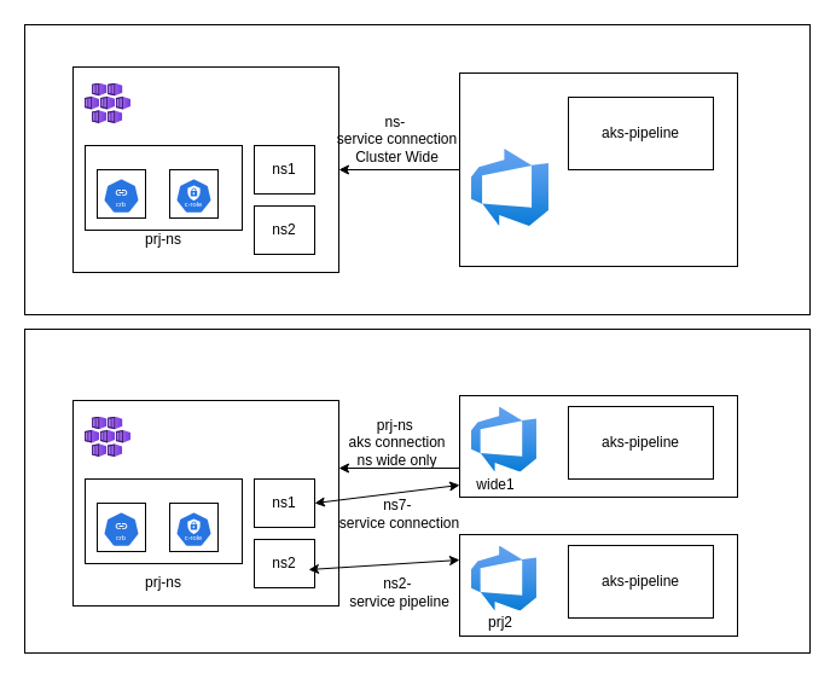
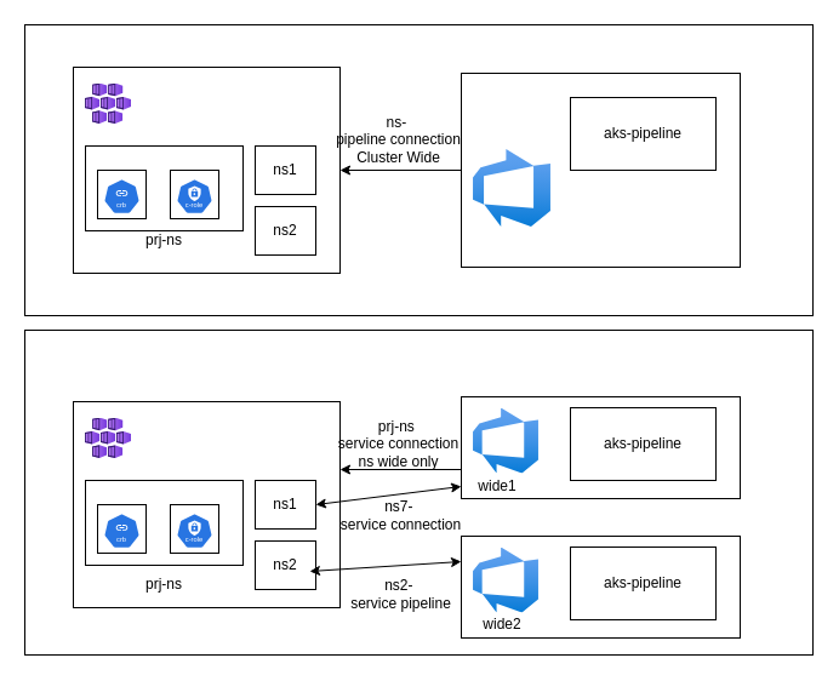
  <mxCell id="0" />
  <mxCell id="1" parent="0" />
  <mxCell id="2" value="" style="rounded=0;whiteSpace=wrap;html=1;" parent="1" vertex="1"><mxGeometry x="20" y="272" width="650" height="268" as="geometry" /></mxCell>
  <mxCell id="3" value="" style="rounded=0;whiteSpace=wrap;html=1;" parent="1" vertex="1"><mxGeometry x="20" y="20" width="650" height="240" as="geometry" /></mxCell>
  <mxCell id="4" value="" style="rounded=0;whiteSpace=wrap;html=1;" parent="1" vertex="1"><mxGeometry x="380" y="60" width="230" height="160" as="geometry" /></mxCell>
  <mxCell id="5" style="edgeStyle=orthogonalEdgeStyle;rounded=0;orthogonalLoop=1;jettySize=auto;html=1;entryX=0;entryY=0.5;entryDx=0;entryDy=0;startArrow=classic;startFill=1;endArrow=none;endFill=0;" parent="1" source="6" target="4" edge="1"><mxGeometry relative="1" as="geometry" /></mxCell>
  <mxCell id="6" value="" style="rounded=0;whiteSpace=wrap;html=1;" parent="1" vertex="1"><mxGeometry x="60" y="55" width="220" height="170" as="geometry" /></mxCell>
  <mxCell id="7" value="&lt;div&gt;&lt;br&gt;&lt;/div&gt;&lt;div&gt;&lt;br&gt;&lt;/div&gt;&lt;div&gt;&lt;br&gt;&lt;/div&gt;&lt;div&gt;&lt;br&gt;&lt;/div&gt;&lt;div&gt;&lt;br&gt;&lt;/div&gt;&lt;div&gt;&lt;br&gt;&lt;/div&gt;prj-ns" style="rounded=0;whiteSpace=wrap;html=1;" parent="1" vertex="1"><mxGeometry x="70" y="120" width="130" height="70" as="geometry" /></mxCell>
  <mxCell id="8" value="" style="image;aspect=fixed;html=1;points=[];align=center;fontSize=12;image=img/lib/azure2/devops/Azure_DevOps.svg;" parent="1" vertex="1"><mxGeometry x="390" y="123" width="64" height="64" as="geometry" /></mxCell>
  <mxCell id="9" value="" style="group" parent="1" vertex="1" connectable="0"><mxGeometry x="80" y="140" width="100" height="40" as="geometry" /></mxCell>
  <mxCell id="10" value="" style="rounded=0;whiteSpace=wrap;html=1;" parent="9" vertex="1"><mxGeometry x="60" width="40" height="40" as="geometry" /></mxCell>
  <mxCell id="11" value="" style="rounded=0;whiteSpace=wrap;html=1;" parent="9" vertex="1"><mxGeometry width="40" height="40" as="geometry" /></mxCell>
  <mxCell id="12" value="" style="aspect=fixed;sketch=0;html=1;dashed=0;whitespace=wrap;verticalLabelPosition=bottom;verticalAlign=top;fillColor=#2875E2;strokeColor=#ffffff;points=[[0.005,0.63,0],[0.1,0.2,0],[0.9,0.2,0],[0.5,0,0],[0.995,0.63,0],[0.72,0.99,0],[0.5,1,0],[0.28,0.99,0]];shape=mxgraph.kubernetes.icon2;kubernetesLabel=1;prIcon=c_role" parent="9" vertex="1"><mxGeometry x="65" y="7.2" width="30" height="28.8" as="geometry" /></mxCell>
  <mxCell id="13" value="" style="aspect=fixed;sketch=0;html=1;dashed=0;whitespace=wrap;verticalLabelPosition=bottom;verticalAlign=top;fillColor=#2875E2;strokeColor=#ffffff;points=[[0.005,0.63,0],[0.1,0.2,0],[0.9,0.2,0],[0.5,0,0],[0.995,0.63,0],[0.72,0.99,0],[0.5,1,0],[0.28,0.99,0]];shape=mxgraph.kubernetes.icon2;kubernetesLabel=1;prIcon=crb" parent="9" vertex="1"><mxGeometry x="5" y="7.2" width="30" height="28.8" as="geometry" /></mxCell>
  <mxCell id="14" value="" style="image;aspect=fixed;html=1;points=[];align=center;fontSize=12;image=img/lib/azure2/containers/Kubernetes_Services.svg;" parent="1" vertex="1"><mxGeometry x="70" y="68.5" width="38" height="33.53" as="geometry" /></mxCell>
  <mxCell id="15" value="ns1" style="rounded=0;whiteSpace=wrap;html=1;container=1;" parent="1" vertex="1"><mxGeometry x="210" y="120" width="50" height="40" as="geometry" /></mxCell>
  <mxCell id="16" value="ns2" style="rounded=0;whiteSpace=wrap;html=1;container=1;" parent="1" vertex="1"><mxGeometry x="210" y="170" width="50" height="40" as="geometry" /></mxCell>
  <mxCell id="17" value="aks-pipeline" style="rounded=0;whiteSpace=wrap;html=1;" parent="1" vertex="1"><mxGeometry x="470" y="80" width="120" height="60" as="geometry" /></mxCell>
- <mxCell id="18" value="ns-&amp;nbsp;&lt;div&gt;service connection&lt;/div&gt;&lt;div&gt;Cluster Wide&lt;/div&gt;" style="text;html=1;align=center;verticalAlign=middle;resizable=0;points=[];autosize=1;strokeColor=none;fillColor=none;" parent="1" vertex="1"><mxGeometry x="273" y="85" width="110" height="60" as="geometry" /></mxCell>
+ <mxCell id="18" value="ns-&amp;nbsp;&lt;div&gt;pipeline connection&lt;/div&gt;&lt;div&gt;Cluster Wide&lt;/div&gt;" style="text;html=1;align=center;verticalAlign=middle;resizable=0;points=[];autosize=1;strokeColor=none;fillColor=none;" parent="1" vertex="1"><mxGeometry x="273" y="85" width="110" height="60" as="geometry" /></mxCell>
  <mxCell id="19" style="edgeStyle=orthogonalEdgeStyle;rounded=0;orthogonalLoop=1;jettySize=auto;html=1;entryX=0;entryY=0.5;entryDx=0;entryDy=0;startArrow=classic;startFill=1;endArrow=none;endFill=0;" parent="1" edge="1"><mxGeometry relative="1" as="geometry"><mxPoint x="280" y="387" as="sourcePoint" /><mxPoint x="380" y="387" as="targetPoint" /></mxGeometry></mxCell>
  <mxCell id="20" value="" style="rounded=0;whiteSpace=wrap;html=1;" parent="1" vertex="1"><mxGeometry x="60" y="331" width="220" height="170" as="geometry" /></mxCell>
  <mxCell id="21" value="&lt;div&gt;&lt;br&gt;&lt;/div&gt;&lt;div&gt;&lt;br&gt;&lt;/div&gt;&lt;div&gt;&lt;br&gt;&lt;/div&gt;&lt;div&gt;&lt;br&gt;&lt;/div&gt;&lt;div&gt;&lt;br&gt;&lt;/div&gt;&lt;div&gt;&lt;br&gt;&lt;/div&gt;&lt;div&gt;&lt;br&gt;&lt;/div&gt;&lt;div&gt;prj-ns&lt;/div&gt;" style="rounded=0;whiteSpace=wrap;html=1;" parent="1" vertex="1"><mxGeometry x="70" y="396" width="130" height="70" as="geometry" /></mxCell>
  <mxCell id="22" value="" style="group" parent="1" vertex="1" connectable="0"><mxGeometry x="80" y="416" width="100" height="40" as="geometry" /></mxCell>
  <mxCell id="23" value="" style="rounded=0;whiteSpace=wrap;html=1;" parent="22" vertex="1"><mxGeometry x="60" width="40" height="40" as="geometry" /></mxCell>
  <mxCell id="24" value="" style="rounded=0;whiteSpace=wrap;html=1;" parent="22" vertex="1"><mxGeometry width="40" height="40" as="geometry" /></mxCell>
  <mxCell id="25" value="" style="aspect=fixed;sketch=0;html=1;dashed=0;whitespace=wrap;verticalLabelPosition=bottom;verticalAlign=top;fillColor=#2875E2;strokeColor=#ffffff;points=[[0.005,0.63,0],[0.1,0.2,0],[0.9,0.2,0],[0.5,0,0],[0.995,0.63,0],[0.72,0.99,0],[0.5,1,0],[0.28,0.99,0]];shape=mxgraph.kubernetes.icon2;kubernetesLabel=1;prIcon=c_role" parent="22" vertex="1"><mxGeometry x="65" y="7.2" width="30" height="28.8" as="geometry" /></mxCell>
  <mxCell id="26" value="" style="aspect=fixed;sketch=0;html=1;dashed=0;whitespace=wrap;verticalLabelPosition=bottom;verticalAlign=top;fillColor=#2875E2;strokeColor=#ffffff;points=[[0.005,0.63,0],[0.1,0.2,0],[0.9,0.2,0],[0.5,0,0],[0.995,0.63,0],[0.72,0.99,0],[0.5,1,0],[0.28,0.99,0]];shape=mxgraph.kubernetes.icon2;kubernetesLabel=1;prIcon=crb" parent="22" vertex="1"><mxGeometry x="5" y="7.2" width="30" height="28.8" as="geometry" /></mxCell>
  <mxCell id="27" value="" style="image;aspect=fixed;html=1;points=[];align=center;fontSize=12;image=img/lib/azure2/containers/Kubernetes_Services.svg;" parent="1" vertex="1"><mxGeometry x="70" y="344.5" width="38" height="33.53" as="geometry" /></mxCell>
  <mxCell id="28" value="ns1" style="rounded=0;whiteSpace=wrap;html=1;container=1;" parent="1" vertex="1"><mxGeometry x="210" y="396" width="50" height="40" as="geometry" /></mxCell>
  <mxCell id="29" value="ns2" style="rounded=0;whiteSpace=wrap;html=1;container=1;" parent="1" vertex="1"><mxGeometry x="210" y="446" width="50" height="40" as="geometry" /></mxCell>
- <mxCell id="30" value="prj-ns&amp;nbsp;&lt;div&gt;aks connection&lt;/div&gt;&lt;div&gt;ns wide only&lt;/div&gt;" style="text;html=1;align=center;verticalAlign=middle;resizable=0;points=[];autosize=1;strokeColor=none;fillColor=none;" parent="1" vertex="1"><mxGeometry x="273" y="335.5" width="110" height="60" as="geometry" /></mxCell>
+ <mxCell id="30" value="prj-ns&amp;nbsp;&lt;div&gt;service connection&lt;/div&gt;&lt;div&gt;ns wide only&lt;/div&gt;" style="text;html=1;align=center;verticalAlign=middle;resizable=0;points=[];autosize=1;strokeColor=none;fillColor=none;" parent="1" vertex="1"><mxGeometry x="273" y="335.5" width="110" height="60" as="geometry" /></mxCell>
  <mxCell id="31" value="ns2-&amp;nbsp;&lt;div&gt;service pipeline&lt;/div&gt;" style="text;html=1;align=center;verticalAlign=middle;resizable=0;points=[];autosize=1;strokeColor=none;fillColor=none;" parent="1" vertex="1"><mxGeometry x="275" y="470" width="110" height="40" as="geometry" /></mxCell>
  <mxCell id="32" value="" style="group" vertex="1" connectable="0" parent="1"><mxGeometry x="380" y="327" width="230" height="84" as="geometry" /></mxCell>
  <mxCell id="33" value="" style="rounded=0;whiteSpace=wrap;html=1;" parent="32" vertex="1"><mxGeometry width="230" height="84" as="geometry" /></mxCell>
  <mxCell id="34" value="" style="image;aspect=fixed;html=1;points=[];align=center;fontSize=12;image=img/lib/azure2/devops/Azure_DevOps.svg;" parent="32" vertex="1"><mxGeometry x="10" y="9.5" width="54" height="54" as="geometry" /></mxCell>
  <mxCell id="35" value="aks-pipeline" style="rounded=0;whiteSpace=wrap;html=1;" parent="32" vertex="1"><mxGeometry x="90" y="9" width="120" height="60" as="geometry" /></mxCell>
  <mxCell id="36" value="" style="group" vertex="1" connectable="0" parent="1"><mxGeometry x="380" y="442" width="230" height="84" as="geometry" /></mxCell>
  <mxCell id="37" value="" style="rounded=0;whiteSpace=wrap;html=1;" vertex="1" parent="36"><mxGeometry width="230" height="84" as="geometry" /></mxCell>
  <mxCell id="38" value="" style="image;aspect=fixed;html=1;points=[];align=center;fontSize=12;image=img/lib/azure2/devops/Azure_DevOps.svg;" vertex="1" parent="36"><mxGeometry x="10" y="9.5" width="54" height="54" as="geometry" /></mxCell>
  <mxCell id="39" value="aks-pipeline" style="rounded=0;whiteSpace=wrap;html=1;" vertex="1" parent="36"><mxGeometry x="90" y="9" width="120" height="60" as="geometry" /></mxCell>
- <mxCell id="40" value="&lt;div&gt;&lt;br&gt;&lt;/div&gt;prj2" style="text;html=1;align=center;verticalAlign=middle;whiteSpace=wrap;rounded=0;" vertex="1" parent="36"><mxGeometry x="4" y="50" width="60" height="30" as="geometry" /></mxCell>
+ <mxCell id="40" value="&lt;div&gt;&lt;br&gt;&lt;/div&gt;wide2" style="text;html=1;align=center;verticalAlign=middle;whiteSpace=wrap;rounded=0;" vertex="1" parent="36"><mxGeometry x="4" y="50" width="60" height="30" as="geometry" /></mxCell>
  <mxCell id="41" value="wide1" style="text;html=1;align=center;verticalAlign=middle;whiteSpace=wrap;rounded=0;" vertex="1" parent="1"><mxGeometry x="380" y="386" width="60" height="30" as="geometry" /></mxCell>
  <mxCell id="42" value="" style="endArrow=classic;startArrow=classic;html=1;rounded=0;exitX=1;exitY=0.5;exitDx=0;exitDy=0;entryX=0;entryY=0.5;entryDx=0;entryDy=0;" edge="1" parent="1" source="28" target="41"><mxGeometry width="50" height="50" relative="1" as="geometry"><mxPoint x="220" y="590" as="sourcePoint" /><mxPoint x="270" y="540" as="targetPoint" /></mxGeometry></mxCell>
  <mxCell id="43" value="" style="endArrow=classic;startArrow=classic;html=1;rounded=0;exitX=1;exitY=0.5;exitDx=0;exitDy=0;entryX=0;entryY=0.25;entryDx=0;entryDy=0;" edge="1" parent="1" target="37"><mxGeometry width="50" height="50" relative="1" as="geometry"><mxPoint x="255" y="471" as="sourcePoint" /><mxPoint x="375" y="456" as="targetPoint" /></mxGeometry></mxCell>
  <mxCell id="44" value="ns7-&amp;nbsp;&lt;div&gt;service connection&lt;/div&gt;" style="text;html=1;align=center;verticalAlign=middle;resizable=0;points=[];autosize=1;strokeColor=none;fillColor=none;" vertex="1" parent="1"><mxGeometry x="275" y="405" width="110" height="40" as="geometry" /></mxCell>
